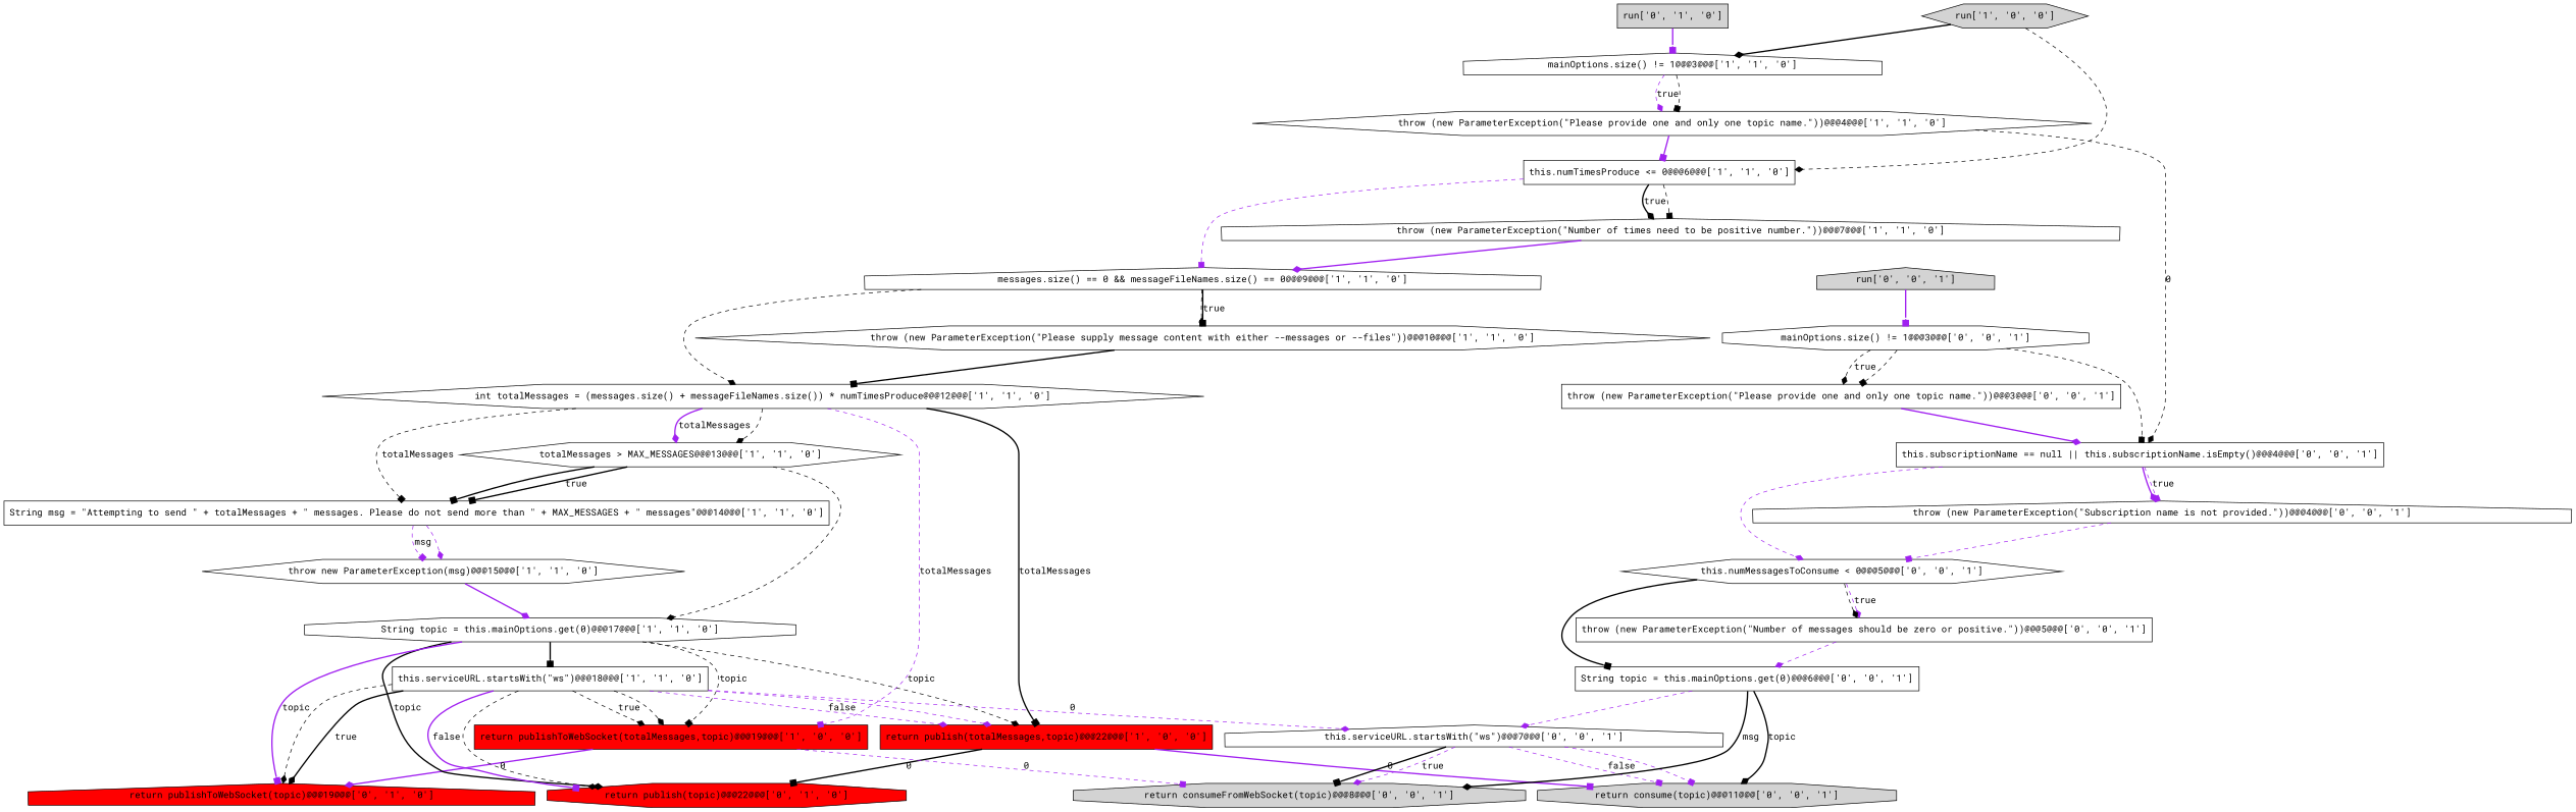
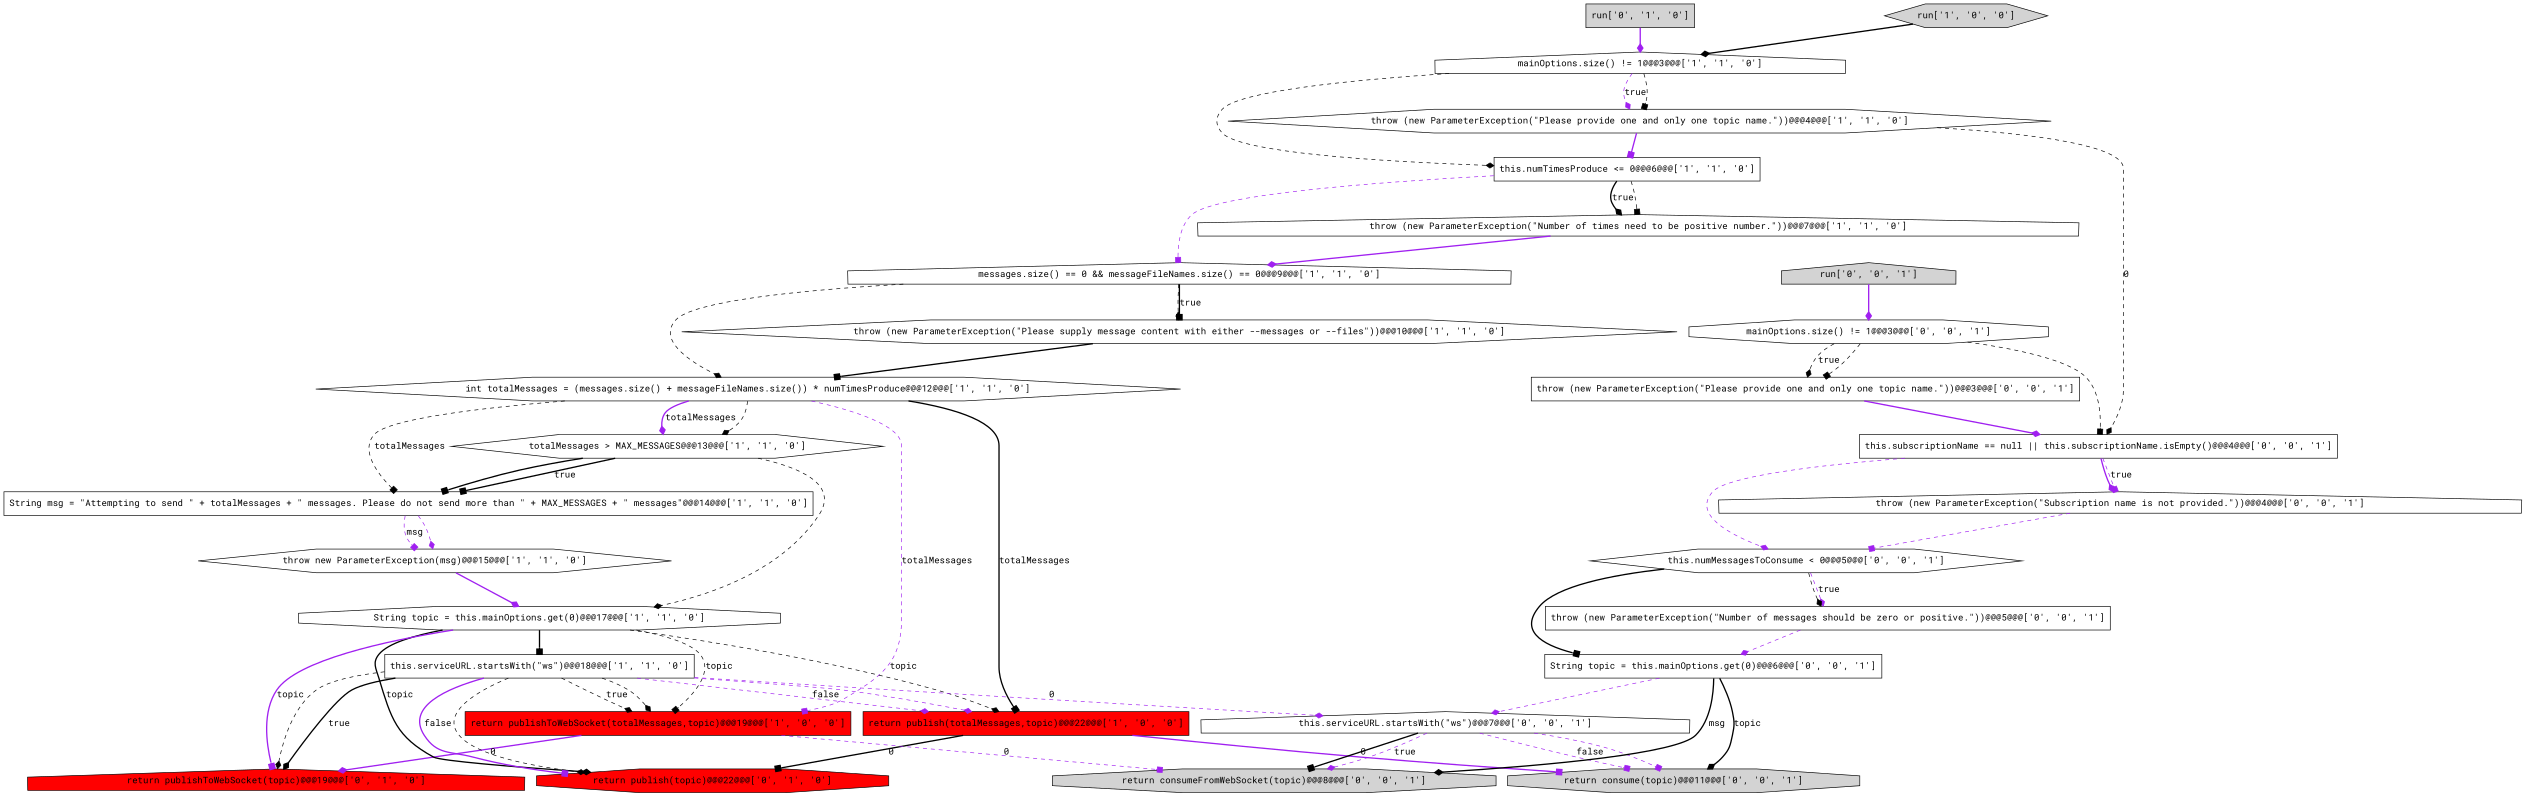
  digraph {
    fontname="Roboto Mono"
    node [fillcolor=white fontname="Roboto Mono" shape=box style=filled]
    edge [arrowhead=diamond color=black fontname="Roboto Mono" style=dashed]
    n1 [label="messages.size() == 0 && messageFileNames.size() == 0@@@9@@@['1', '1', '0']" shape=house]
    n2 [label="int totalMessages = (messages.size() + messageFileNames.size()) * numTimesProduce@@@12@@@['1', '1', '0']" shape=hexagon]
    n3 [label="throw (new ParameterException(\"Please supply message content with either --messages or --files\"))@@@10@@@['1', '1', '0']" shape=hexagon]
    n4 [label="totalMessages > MAX_MESSAGES@@@13@@@['1', '1', '0']" shape=hexagon]
    n5 [fillcolor=red label="return publish(totalMessages,topic)@@@22@@@['1', '0', '0']"]
    n6 [fillcolor=red label="return publishToWebSocket(totalMessages,topic)@@@19@@@['1', '0', '0']"]
    n7 [label="String msg = \"Attempting to send \" + totalMessages + \" messages. Please do not send more than \" + MAX_MESSAGES + \" messages\"@@@14@@@['1', '1', '0']"]
    n8 [label="String topic = this.mainOptions.get(0)@@@17@@@['1', '1', '0']" shape=octagon]
    n9 [fillcolor=lightgray label="return consume(topic)@@@11@@@['0', '0', '1']" shape=octagon]
    n10 [fillcolor=red label="return publish(topic)@@@22@@@['0', '1', '0']" shape=octagon]
    n11 [fillcolor=lightgray label="return consumeFromWebSocket(topic)@@@8@@@['0', '0', '1']" shape=octagon]
    n12 [fillcolor=red label="return publishToWebSocket(topic)@@@19@@@['0', '1', '0']" shape=house]
    n13 [label="throw new ParameterException(msg)@@@15@@@['1', '1', '0']" shape=hexagon]
    n14 [label="mainOptions.size() != 1@@@3@@@['1', '1', '0']" shape=house]
    n15 [label="throw (new ParameterException(\"Please provide one and only one topic name.\"))@@@4@@@['1', '1', '0']" shape=hexagon]
    n16 [label="this.numTimesProduce <= 0@@@6@@@['1', '1', '0']"]
    n17 [label="this.subscriptionName == null || this.subscriptionName.isEmpty()@@@4@@@['0', '0', '1']"]
    n18 [label="mainOptions.size() != 1@@@3@@@['0', '0', '1']" shape=octagon]
    n19 [label="throw (new ParameterException(\"Please provide one and only one topic name.\"))@@@3@@@['0', '0', '1']"]
    n20 [label="throw (new ParameterException(\"Number of times need to be positive number.\"))@@@7@@@['1', '1', '0']" shape=house]
    n21 [label="this.serviceURL.startsWith(\"ws\")@@@7@@@['0', '0', '1']" shape=house]
    n22 [fillcolor=lightgray label="run['1', '0', '0']" shape=hexagon]
    n23 [label="throw (new ParameterException(\"Subscription name is not provided.\"))@@@4@@@['0', '0', '1']" shape=house]
    n24 [label="this.numMessagesToConsume < 0@@@5@@@['0', '0', '1']" shape=hexagon]
    n25 [label="String topic = this.mainOptions.get(0)@@@6@@@['0', '0', '1']"]
    n26 [label="throw (new ParameterException(\"Number of messages should be zero or positive.\"))@@@5@@@['0', '0', '1']"]
    n27 [fillcolor=lightgray label="run['0', '0', '1']" shape=house]
    n28 [fillcolor=lightgray label="run['0', '1', '0']"]
    n29 [label="this.serviceURL.startsWith(\"ws\")@@@18@@@['1', '1', '0']"]
    n1 -> n2
    n1 -> n3
    n1 -> n3 [arrowhead=box label=true style=bold]
    n2 -> n4
    n2 -> n4 [color=purple label=totalMessages style=bold]
    n2 -> n5 [arrowhead=box label=totalMessages style=bold]
    n2 -> n6 [arrowhead=box color=purple label=totalMessages]
    n2 -> n7 [arrowhead=box label=totalMessages]
    n3 -> n2 [arrowhead=box style=bold]
    n4 -> n7 [arrowhead=box label=true style=bold]
    n4 -> n7 [arrowhead=box style=bold]
    n4 -> n8
    n5 -> n9 [arrowhead=box color=purple label=0 style=bold]
    n5 -> n10 [arrowhead=box label=0 style=bold]
    n6 -> n11 [arrowhead=box color=purple label=0]
    n6 -> n12 [color=purple label=0 style=bold]
    n7 -> n13 [color=purple]
    n7 -> n13 [arrowhead=box color=purple label=msg]
    n8 -> n5 [label=topic]
    n8 -> n6 [arrowhead=box label=topic]
    n8 -> n10 [label=topic style=bold]
    n8 -> n12 [arrowhead=box color=purple label=topic style=bold]
    n8 -> n29 [arrowhead=box style=bold]
    n13 -> n8 [color=purple style=bold]
    n14 -> n15 [color=purple label=true]
    n14 -> n15 [arrowhead=box]
-   n22 -> n16
+   n14 -> n16
    n15 -> n16 [arrowhead=box color=purple style=bold]
    n15 -> n17 [label=0]
    n16 -> n1 [arrowhead=box color=purple]
    n16 -> n20 [label=true style=bold]
    n16 -> n20 [arrowhead=box]
    n17 -> n23 [arrowhead=box color=purple label=true]
    n17 -> n23 [color=purple style=bold]
    n17 -> n24 [color=purple]
    n18 -> n17 [arrowhead=box]
    n18 -> n19 [label=true]
    n18 -> n19 [arrowhead=box]
    n19 -> n17 [color=purple style=bold]
    n20 -> n1 [color=purple style=bold]
    n21 -> n9 [arrowhead=box color=purple label=false]
    n21 -> n9 [arrowhead=box color=purple]
    n21 -> n11 [arrowhead=box style=bold]
    n21 -> n11 [color=purple label=true]
    n22 -> n14 [style=bold]
    n23 -> n24 [arrowhead=box color=purple]
    n24 -> n25 [arrowhead=box style=bold]
    n24 -> n26 [color=purple label=true]
    n24 -> n26
    n25 -> n9 [label=topic style=bold]
    n25 -> n11 [label=msg style=bold]
    n25 -> n21 [color=purple]
    n26 -> n25 [color=purple]
-   n27 -> n18 [arrowhead=box color=purple style=bold]
-   n28 -> n14 [arrowhead=box color=purple style=bold]
+   n27 -> n18 [color=purple style=bold]
+   n28 -> n14 [color=purple style=bold]
    n29 -> n5 [color=purple label=false]
    n29 -> n5 [color=purple]
    n29 -> n6 [label=true]
    n29 -> n6
    n29 -> n10
    n29 -> n10 [arrowhead=box color=purple label=false style=bold]
    n29 -> n12
    n29 -> n12 [label=true style=bold]
    n29 -> n21 [color=purple label=0]
  }
